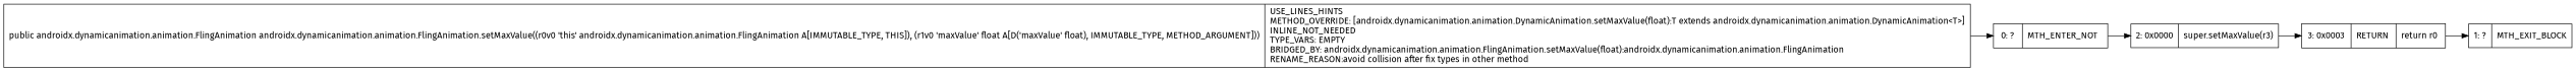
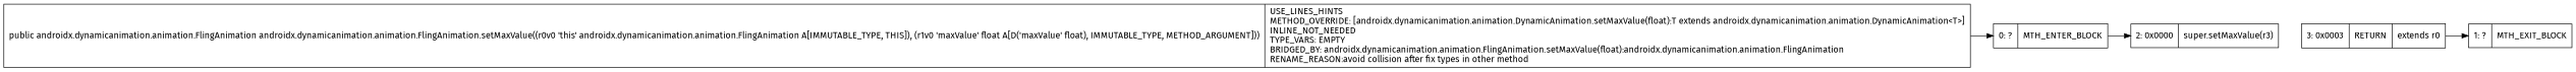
  digraph {
    fontname="Fira Sans"
    rankdir=LR
    node [fontname="Fira Sans" shape=record]
    edge [fontname="Fira Sans"]
-   n1 [label="{0\:\ ?|MTH_ENTER_NOT\l}"]
+   n1 [label="{0\:\ ?|MTH_ENTER_BLOCK\l}"]
    n2 [label="{2\:\ 0x0000|super.setMaxValue(r3)\l}"]
-   n3 [label="{3\:\ 0x0003|RETURN\l|return r0\l}"]
+   n3 [label="{3\:\ 0x0003|RETURN\l|extends r0\l}"]
    n4 [label="{1\:\ ?|MTH_EXIT_BLOCK\l}"]
    n5 [label="{public androidx.dynamicanimation.animation.FlingAnimation androidx.dynamicanimation.animation.FlingAnimation.setMaxValue((r0v0 'this' androidx.dynamicanimation.animation.FlingAnimation A[IMMUTABLE_TYPE, THIS]), (r1v0 'maxValue' float A[D('maxValue' float), IMMUTABLE_TYPE, METHOD_ARGUMENT]))  | USE_LINES_HINTS\lMETHOD_OVERRIDE: [androidx.dynamicanimation.animation.DynamicAnimation.setMaxValue(float):T extends androidx.dynamicanimation.animation.DynamicAnimation\<T\>]\lINLINE_NOT_NEEDED\lTYPE_VARS: EMPTY\lBRIDGED_BY: androidx.dynamicanimation.animation.FlingAnimation.setMaxValue(float):androidx.dynamicanimation.animation.FlingAnimation\lRENAME_REASON:avoid collision after fix types in other method\l}"]
    n1 -> n2
-   n2 -> n3
    n3 -> n4
    n5 -> n1
  }
